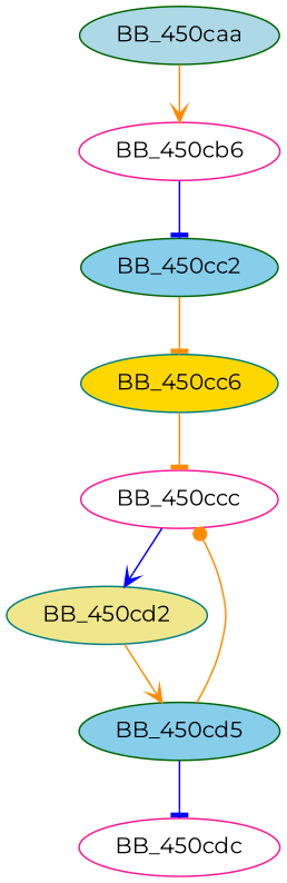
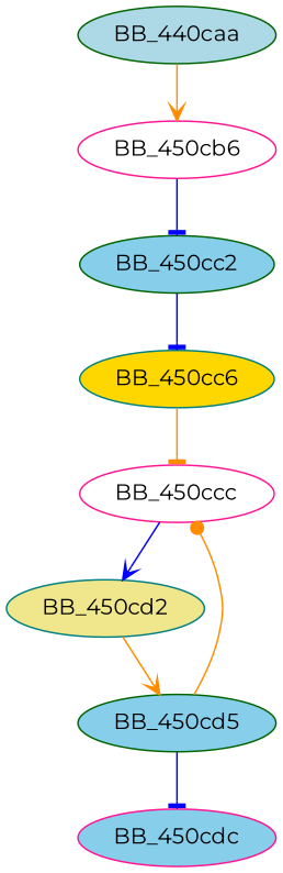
  digraph {
    fontname=Montserrat
    node [color=darkgreen fillcolor=white fontname=Montserrat style=filled]
    edge [arrowhead=tee color=darkorange fontname=Montserrat]
-   BB_450caa [fillcolor=lightblue]
+   BB_450caa [fillcolor=lightblue label=BB_440caa]
    BB_450cb6 [color=deeppink]
    BB_450cc2 [fillcolor=skyblue]
    BB_450cc6 [color=teal fillcolor=gold]
    BB_450ccc [color=deeppink]
-   BB_450cdc [color=deeppink]
+   BB_450cdc [color=deeppink fillcolor=skyblue]
    BB_450cd2 [color=teal fillcolor=khaki]
    BB_450cd5 [fillcolor=skyblue]
    BB_450caa -> BB_450cb6 [arrowhead=vee]
    BB_450cb6 -> BB_450cc2 [color=blue]
-   BB_450cc2 -> BB_450cc6
+   BB_450cc2 -> BB_450cc6 [color=blue]
    BB_450cc6 -> BB_450ccc
    BB_450ccc -> BB_450cd2 [arrowhead=vee color=blue]
    BB_450cd2 -> BB_450cd5 [arrowhead=vee]
    BB_450cd5 -> BB_450ccc [arrowhead=dot]
    BB_450cd5 -> BB_450cdc [color=blue]
  }
